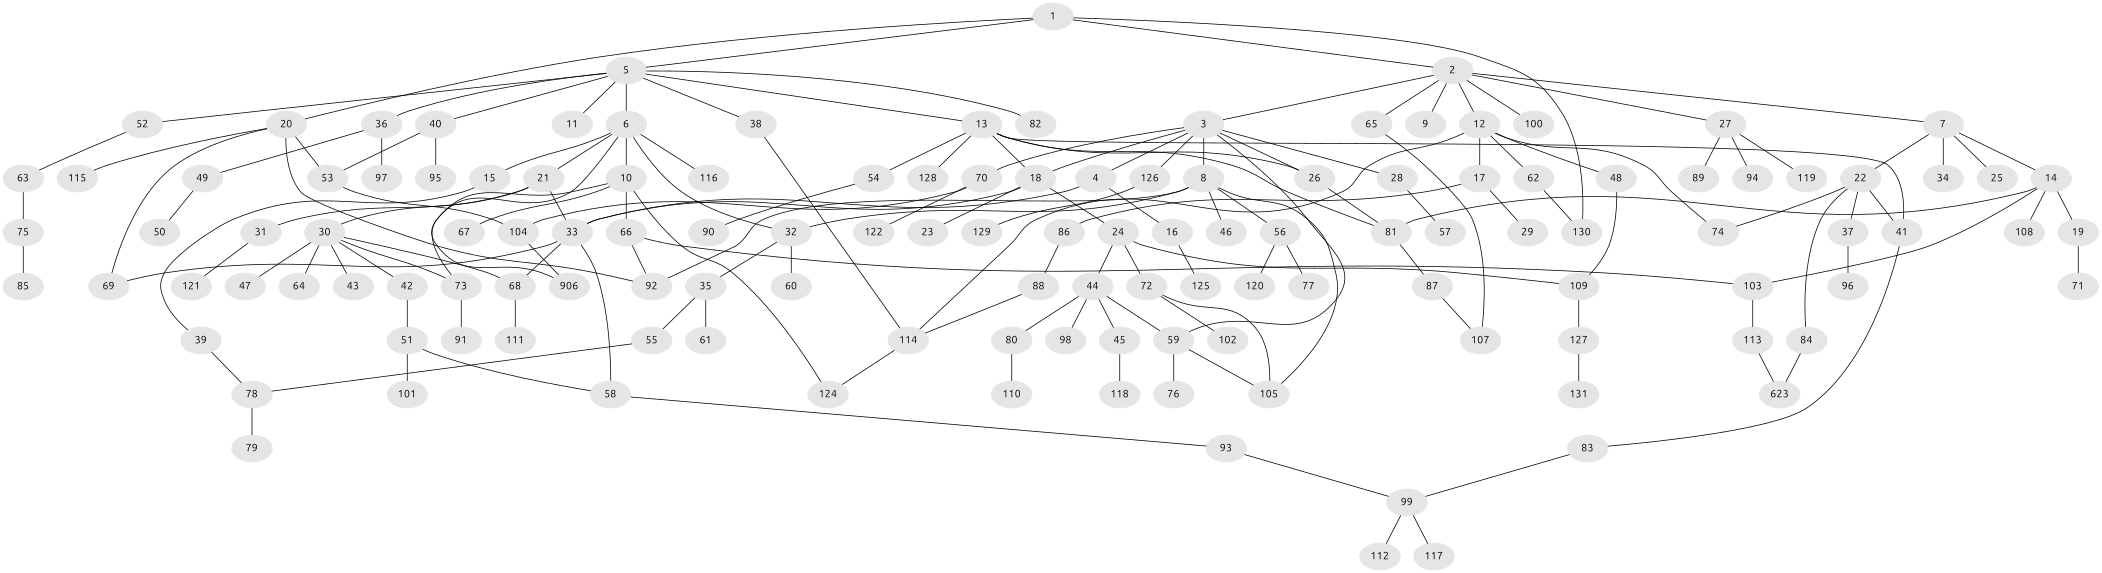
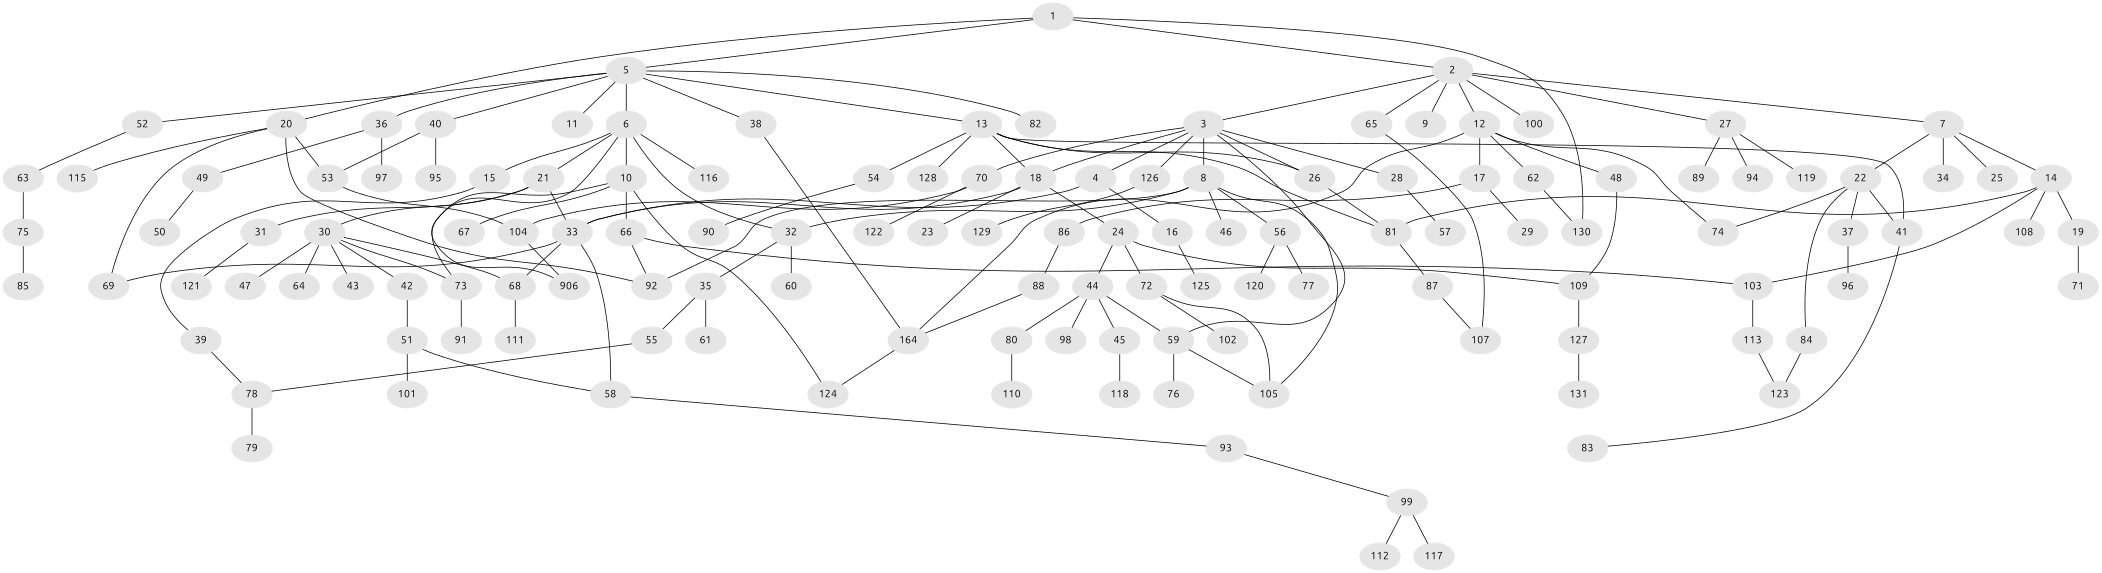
  graph {
    fontname=Ubuntu
    node [color=gray90 fontname=Ubuntu style=filled]
    edge [fontname=Ubuntu]
    1
    2
    5
    20
    130
    3
    7
    9
    12
    27
    65
    100
    6
    11
    13
    36
    38
    40
    52
    82
    92
    53
    69
    115
    4
    8
    18
    26
    28
    59
    70
    126
    14
    22
    25
    34
    17
    48
    62
    74
-   114
+   114 [label=164]
    89
    94
    119
    107
    16
    33
    32
    46
    56
    105
    23
    24
    81
    57
    76
    104
    122
    129
    125
    68
    58
    10
    15
    21
    n66 [label=906]
    116
    41
    54
    128
    49
    97
    95
    63
    66
    67
    73
    124
    39
    30
    31
    35
    60
    19
    103
    108
    37
    84
    77
    120
    91
    29
    86
    109
    83
    90
    87
    71
    113
    78
    88
    44
    72
    42
    43
    47
    64
    121
    96
-   123 [label=623]
+   123
    45
    80
    98
    102
    127
    51
    111
    55
    61
    93
    50
    79
    99
    101
    118
    110
    75
    85
    112
    117
    131
    1 -- 2
    1 -- 5
    1 -- 20
    1 -- 130
    2 -- 3
    2 -- 7
    2 -- 9
    2 -- 12
    2 -- 27
    2 -- 65
    2 -- 100
    5 -- 6
    5 -- 11
    5 -- 13
    5 -- 36
    5 -- 38
    5 -- 40
    5 -- 52
    5 -- 82
    20 -- 92
    20 -- 53
    20 -- 69
    20 -- 115
    3 -- 4
    3 -- 8
    3 -- 18
    3 -- 26
    3 -- 28
    3 -- 59
    3 -- 70
    3 -- 126
    7 -- 14
    7 -- 22
    7 -- 25
    7 -- 34
    12 -- 17
    12 -- 48
    12 -- 62
    12 -- 74
    12 -- 114
    27 -- 89
    27 -- 94
    27 -- 119
    65 -- 107
    6 -- 32
    6 -- 10
    6 -- 15
    6 -- 21
    6 -- n66
    6 -- 116
    13 -- 18
    13 -- 26
    13 -- 81
    13 -- 41
    13 -- 54
    13 -- 128
    36 -- 49
    36 -- 97
    38 -- 114
    40 -- 53
    40 -- 95
    52 -- 63
    53 -- 104
    4 -- 16
    4 -- 33
    8 -- 92
    8 -- 32
    8 -- 46
    8 -- 56
    8 -- 105
    18 -- 33
    18 -- 23
    18 -- 24
    26 -- 81
    28 -- 57
    59 -- 105
    59 -- 76
    70 -- 104
    70 -- 122
    126 -- 129
    14 -- 81
    14 -- 19
    14 -- 103
    14 -- 108
    22 -- 74
    22 -- 41
    22 -- 37
    22 -- 84
    17 -- 29
    17 -- 86
    48 -- 109
    62 -- 130
    114 -- 124
    16 -- 125
    33 -- 69
    33 -- 68
    33 -- 58
    32 -- 35
    32 -- 60
    56 -- 77
    56 -- 120
    24 -- 109
    24 -- 44
    24 -- 72
    81 -- 87
    104 -- n66
    68 -- 111
    58 -- 93
    10 -- 66
    10 -- 67
    10 -- 73
    10 -- 124
    15 -- 39
    21 -- 33
    21 -- 30
    21 -- 31
    41 -- 83
    54 -- 90
    49 -- 50
    63 -- 75
    66 -- 92
    66 -- 103
    73 -- 91
    39 -- 78
    30 -- 68
    30 -- 73
    30 -- 42
    30 -- 43
    30 -- 47
    30 -- 64
    31 -- 121
    35 -- 55
    35 -- 61
    19 -- 71
    103 -- 113
    37 -- 96
    84 -- 123
    86 -- 88
    109 -- 127
-   83 -- 99
    87 -- 107
    113 -- 123
    78 -- 79
    88 -- 114
    44 -- 59
    44 -- 45
    44 -- 80
    44 -- 98
    72 -- 105
    72 -- 102
    42 -- 51
    45 -- 118
    80 -- 110
    127 -- 131
    51 -- 58
    51 -- 101
    55 -- 78
    93 -- 99
    99 -- 112
    99 -- 117
    75 -- 85
  }
